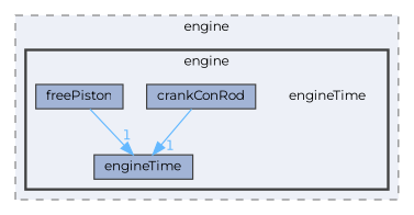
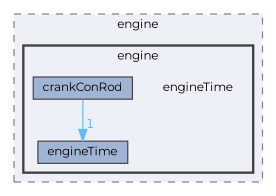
  digraph {
    compound=true
    fontname=Montserrat
    node [fontname=Montserrat fontsize=10 shape=box color=grey25 fillcolor="#a2b4d6" style=filled]
    edge [color=steelblue1 fontcolor=steelblue1 fontname=Montserrat fontsize=10 headlabel=1 labeldistance=1.5 labelfontname=Helvetica labelfontsize=10]
    n1 [height=0.2 label=engineTime shape=plaintext width=0.4 color="" fillcolor="" style=""]
    n2 [height=0.2 label=crankConRod width=0.4]
    n3 [height=0.2 label=engineTime width=0.4]
-   n4 [height=0.2 label=freePiston width=0.4]
    subgraph cluster_1 {
      bgcolor="#edf0f7"
      fontsize=10
      label=engine
      pencolor=grey50
      style="filled,dashed"
      subgraph cluster_2 {
        bgcolor="#edf0f7"
        fontsize=10
        label=engine
        pencolor=grey25
        style="filled,bold"
        n1
        n2
        n3
-       n4
      }
    }
    n2 -> n3
-   n4 -> n3
  }
